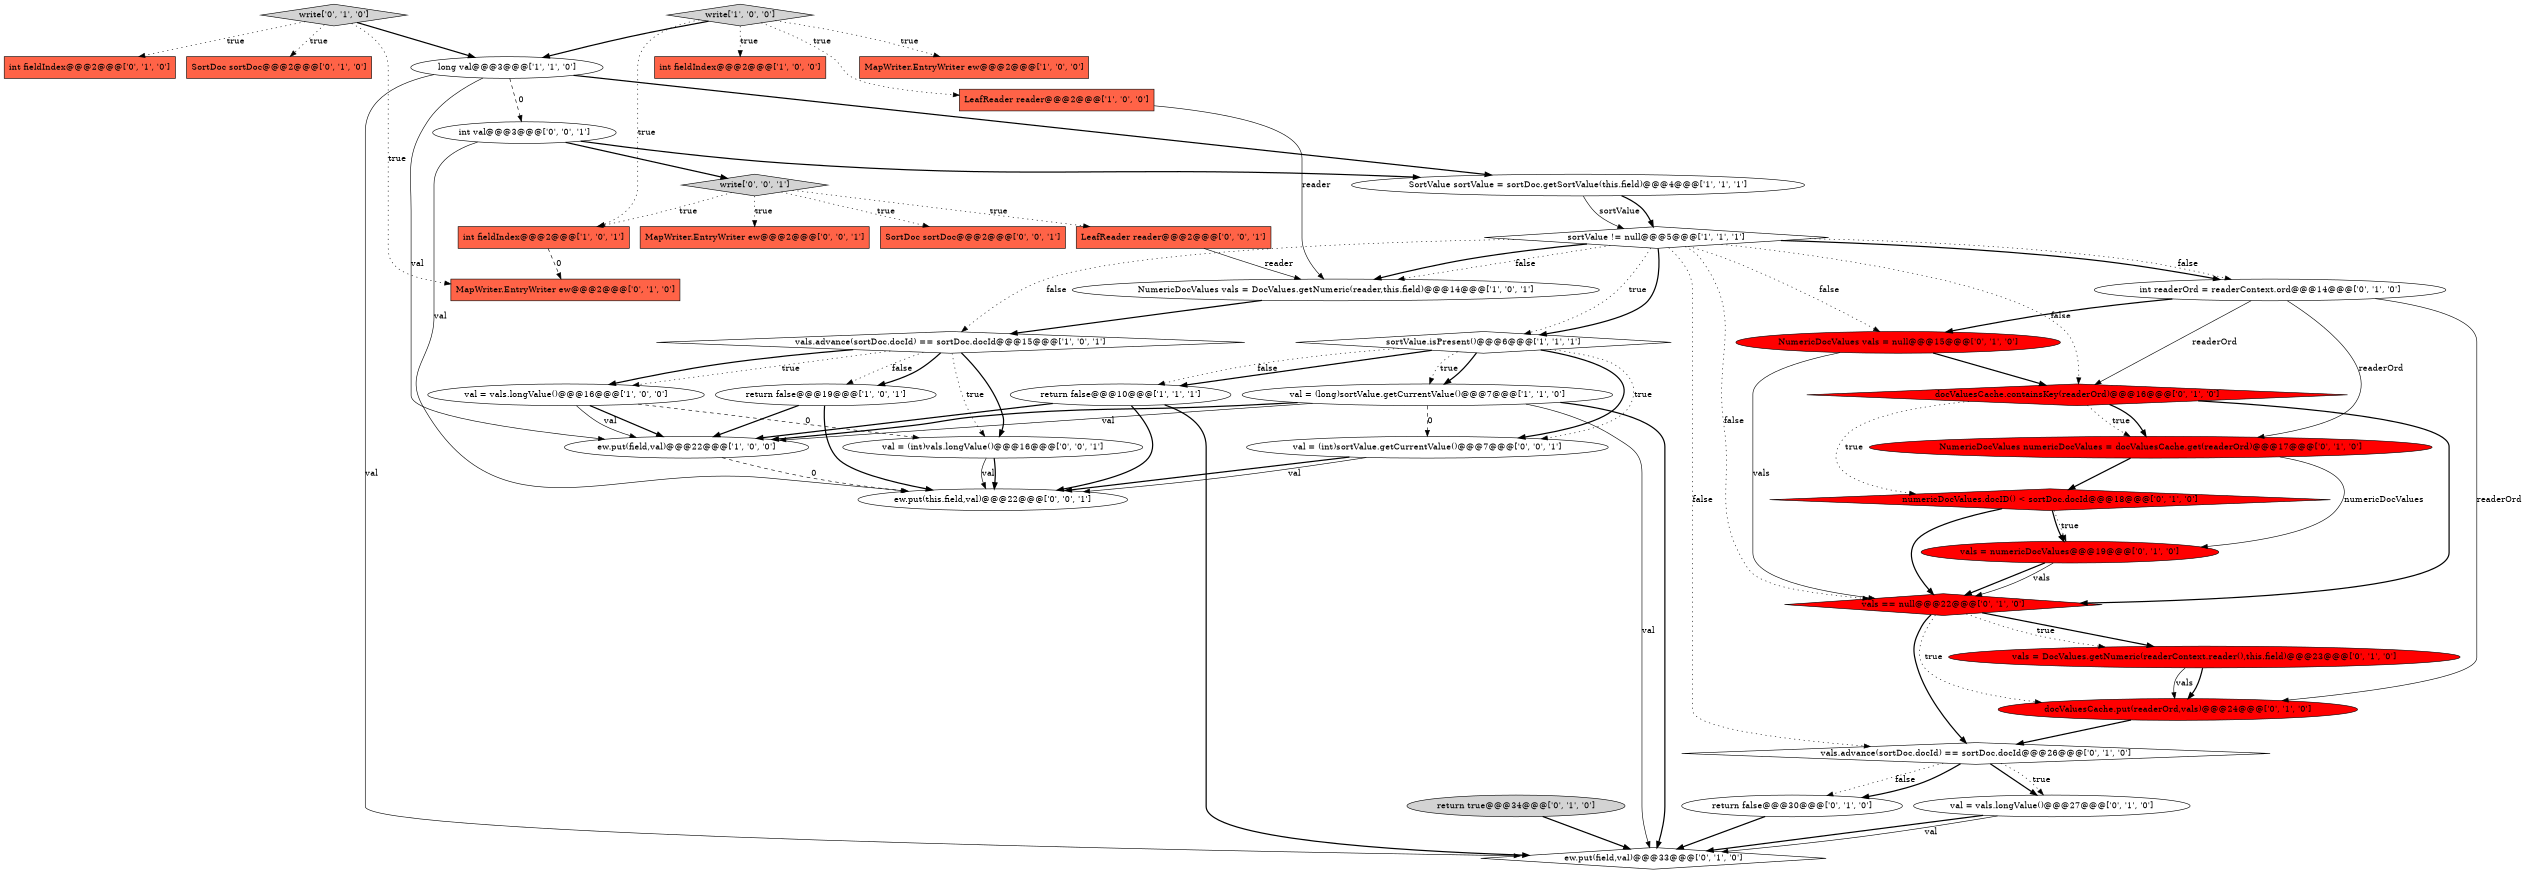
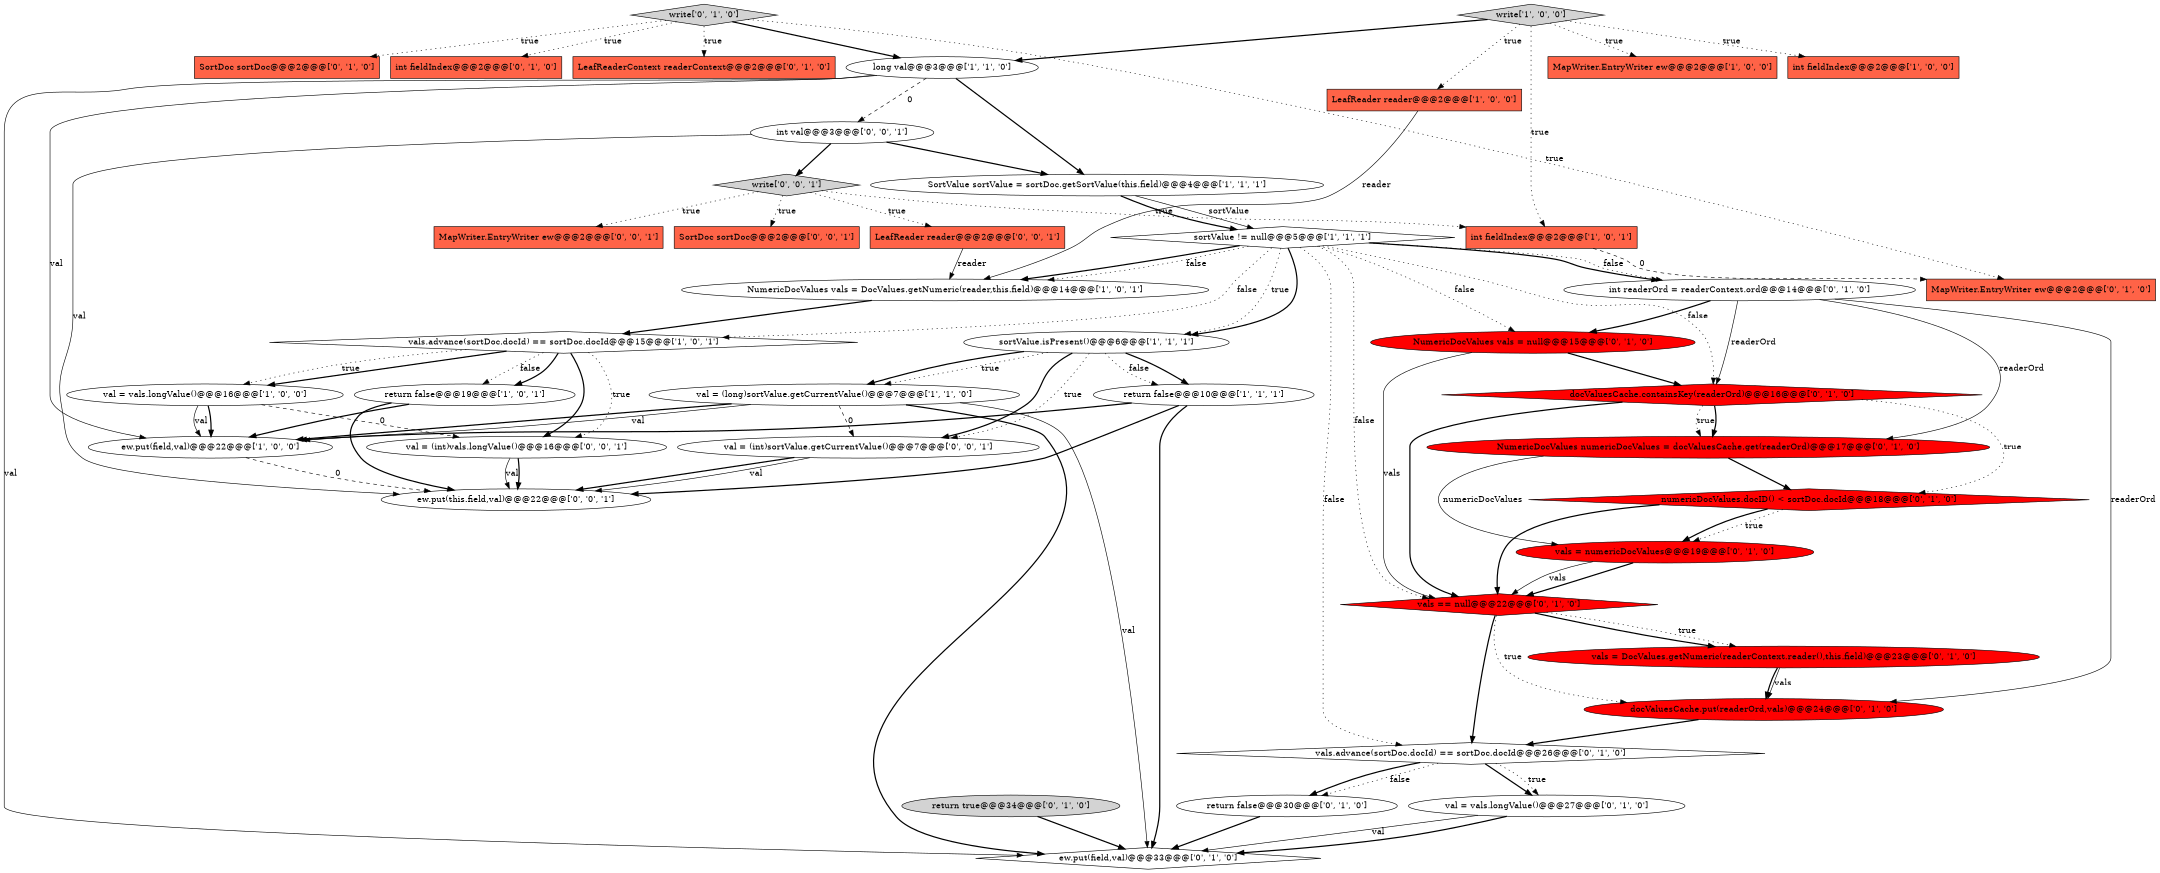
  digraph {
    node [fillcolor=white shape=ellipse style=filled]
    edge [style=bold]
    n1 [fillcolor=red label="NumericDocValues vals = null@@@15@@@['0', '1', '0']"]
    n2 [fillcolor=red label="vals == null@@@22@@@['0', '1', '0']" shape=diamond]
    n3 [fillcolor=red label="docValuesCache.containsKey(readerOrd)@@@16@@@['0', '1', '0']" shape=diamond]
    n4 [fillcolor=red label="vals = DocValues.getNumeric(readerContext.reader(),this.field)@@@23@@@['0', '1', '0']"]
    n5 [fillcolor=red label="docValuesCache.put(readerOrd,vals)@@@24@@@['0', '1', '0']"]
    n6 [label="vals.advance(sortDoc.docId) == sortDoc.docId@@@26@@@['0', '1', '0']" shape=diamond]
    n7 [fillcolor=red label="NumericDocValues numericDocValues = docValuesCache.get(readerOrd)@@@17@@@['0', '1', '0']"]
    n8 [fillcolor=red label="numericDocValues.docID() < sortDoc.docId@@@18@@@['0', '1', '0']" shape=diamond]
    n9 [fillcolor=tomato label="SortDoc sortDoc@@@2@@@['0', '0', '1']" shape=box]
    n10 [label="long val@@@3@@@['1', '1', '0']"]
    n11 [label="ew.put(field,val)@@@22@@@['1', '0', '0']"]
    n12 [label="int val@@@3@@@['0', '0', '1']"]
    n13 [label="ew.put(field,val)@@@33@@@['0', '1', '0']" shape=diamond]
    n14 [label="SortValue sortValue = sortDoc.getSortValue(this.field)@@@4@@@['1', '1', '1']"]
    n15 [label="ew.put(this.field,val)@@@22@@@['0', '0', '1']"]
    n16 [fillcolor=lightgray label="write['0', '0', '1']" shape=diamond]
    n17 [label="sortValue != null@@@5@@@['1', '1', '1']" shape=diamond]
    n18 [label="return false@@@30@@@['0', '1', '0']"]
    n19 [fillcolor=lightgray label="return true@@@34@@@['0', '1', '0']"]
    n20 [fillcolor=tomato label="MapWriter.EntryWriter ew@@@2@@@['0', '1', '0']" shape=box]
    n21 [label="val = vals.longValue()@@@27@@@['0', '1', '0']"]
    n22 [label="val = vals.longValue()@@@16@@@['1', '0', '0']"]
    n23 [label="val = (int)vals.longValue()@@@16@@@['0', '0', '1']"]
    n24 [label="val = (long)sortValue.getCurrentValue()@@@7@@@['1', '1', '0']"]
    n25 [label="val = (int)sortValue.getCurrentValue()@@@7@@@['0', '0', '1']"]
    n26 [fillcolor=tomato label="MapWriter.EntryWriter ew@@@2@@@['1', '0', '0']" shape=box]
    n27 [fillcolor=tomato label="int fieldIndex@@@2@@@['1', '0', '1']" shape=box]
    n28 [fillcolor=tomato label="LeafReader reader@@@2@@@['0', '0', '1']" shape=box]
    n29 [fillcolor=tomato label="MapWriter.EntryWriter ew@@@2@@@['0', '0', '1']" shape=box]
    n30 [label="NumericDocValues vals = DocValues.getNumeric(reader,this.field)@@@14@@@['1', '0', '1']"]
    n31 [label="int readerOrd = readerContext.ord@@@14@@@['0', '1', '0']"]
    n32 [fillcolor=red label="vals = numericDocValues@@@19@@@['0', '1', '0']"]
    n33 [fillcolor=tomato label="int fieldIndex@@@2@@@['0', '1', '0']" shape=box]
    n34 [fillcolor=lightgray label="write['0', '1', '0']" shape=diamond]
+   n35 [fillcolor=tomato label="LeafReaderContext readerContext@@@2@@@['0', '1', '0']" shape=box]
    n36 [fillcolor=tomato label="SortDoc sortDoc@@@2@@@['0', '1', '0']" shape=box]
    n37 [label="vals.advance(sortDoc.docId) == sortDoc.docId@@@15@@@['1', '0', '1']" shape=diamond]
-   n38 [label="sortValue.isPresent()@@@6@@@['1', '1', '1']" shape=diamond]
+   n38 [label="sortValue.isPresent()@@@6@@@['1', '1', '1']"]
    n39 [label="return false@@@19@@@['1', '0', '1']"]
    n40 [label="return false@@@10@@@['1', '1', '1']"]
    n41 [fillcolor=tomato label="LeafReader reader@@@2@@@['1', '0', '0']" shape=box]
    n42 [fillcolor=lightgray label="write['1', '0', '0']" shape=diamond]
    n43 [fillcolor=tomato label="int fieldIndex@@@2@@@['1', '0', '0']" shape=box]
    n1 -> n2 [label=vals style=solid]
    n1 -> n3
    n2 -> n4
    n2 -> n4 [label=true style=dotted]
    n2 -> n5 [label=true style=dotted]
    n2 -> n6
    n3 -> n2
    n3 -> n7 [label=true style=dotted]
    n3 -> n7
    n3 -> n8 [label=true style=dotted]
    n4 -> n5
    n4 -> n5 [label=vals style=solid]
    n5 -> n6
    n6 -> n18 [label=false style=dotted]
    n6 -> n18
    n6 -> n21
    n6 -> n21 [label=true style=dotted]
    n7 -> n8
    n7 -> n32 [label=numericDocValues style=solid]
    n8 -> n2
    n8 -> n32 [label=true style=dotted]
    n8 -> n32
    n10 -> n11 [label=val style=solid]
    n10 -> n12 [label=0 style=dashed]
    n10 -> n13 [label=val style=solid]
    n10 -> n14
    n11 -> n15 [label=0 style=dashed]
    n12 -> n14
    n12 -> n15 [label=val style=solid]
    n12 -> n16
    n14 -> n17 [label=sortValue style=solid]
    n14 -> n17
    n16 -> n9 [label=true style=dotted]
    n16 -> n27 [label=true style=dotted]
    n16 -> n28 [label=true style=dotted]
    n16 -> n29 [label=true style=dotted]
    n17 -> n1 [label=false style=dotted]
    n17 -> n2 [label=false style=dotted]
    n17 -> n3 [label=false style=dotted]
    n17 -> n6 [label=false style=dotted]
    n17 -> n30
    n17 -> n30 [label=false style=dotted]
    n17 -> n31
    n17 -> n31 [label=false style=dotted]
    n17 -> n37 [label=false style=dotted]
    n17 -> n38 [label=true style=dotted]
    n17 -> n38
    n18 -> n13
    n19 -> n13
    n21 -> n13
    n21 -> n13 [label=val style=solid]
    n22 -> n11
    n22 -> n11 [label=val style=solid]
    n22 -> n23 [label=0 style=dashed]
    n23 -> n15 [label=val style=solid]
    n23 -> n15
    n24 -> n11
    n24 -> n11 [label=val style=solid]
    n24 -> n13 [label=val style=solid]
    n24 -> n13
    n24 -> n25 [label=0 style=dashed]
    n25 -> n15
    n25 -> n15 [label=val style=solid]
    n27 -> n20 [label=0 style=dashed]
    n28 -> n30 [label=reader style=solid]
    n30 -> n37
    n31 -> n1
    n31 -> n3 [label=readerOrd style=solid]
    n31 -> n5 [label=readerOrd style=solid]
    n31 -> n7 [label=readerOrd style=solid]
    n32 -> n2
    n32 -> n2 [label=vals style=solid]
    n34 -> n10
    n34 -> n20 [label=true style=dotted]
    n34 -> n33 [label=true style=dotted]
+   n34 -> n35 [label=true style=dotted]
    n34 -> n36 [label=true style=dotted]
    n37 -> n22
    n37 -> n22 [label=true style=dotted]
    n37 -> n23 [label=true style=dotted]
    n37 -> n23
    n37 -> n39 [label=false style=dotted]
    n37 -> n39
    n38 -> n24 [label=true style=dotted]
    n38 -> n24
    n38 -> n25
    n38 -> n25 [label=true style=dotted]
    n38 -> n40
    n38 -> n40 [label=false style=dotted]
    n39 -> n11
    n39 -> n15
    n40 -> n11
    n40 -> n13
    n40 -> n15
    n41 -> n30 [label=reader style=solid]
    n42 -> n10
    n42 -> n26 [label=true style=dotted]
    n42 -> n27 [label=true style=dotted]
    n42 -> n41 [label=true style=dotted]
    n42 -> n43 [label=true style=dotted]
  }
